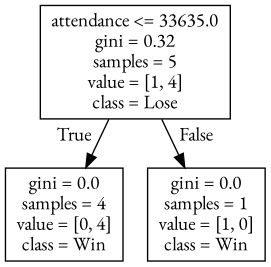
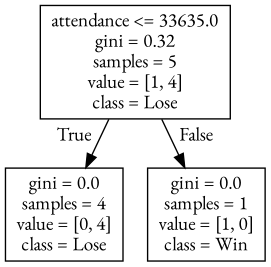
  digraph {
    fontname="EB Garamond"
    node [shape=box fontname="EB Garamond"]
    edge [labeldistance=2.5 fontname="EB Garamond"]
    n1 [label="attendance <= 33635.0\ngini = 0.32\nsamples = 5\nvalue = [1, 4]\nclass = Lose"]
-   n2 [label="gini = 0.0\nsamples = 4\nvalue = [0, 4]\nclass = Win"]
+   n2 [label="gini = 0.0\nsamples = 4\nvalue = [0, 4]\nclass = Lose"]
    n3 [label="gini = 0.0\nsamples = 1\nvalue = [1, 0]\nclass = Win"]
    n1 -> n2 [headlabel=True labelangle=45]
    n1 -> n3 [headlabel=False labelangle=-45]
  }
